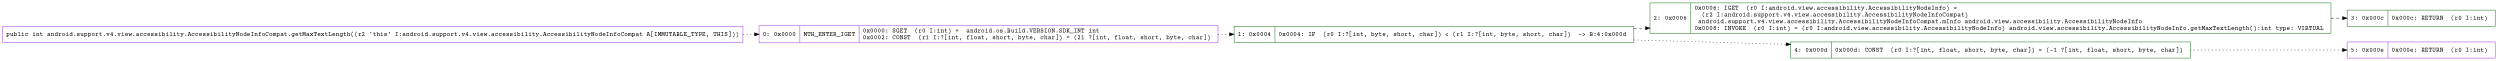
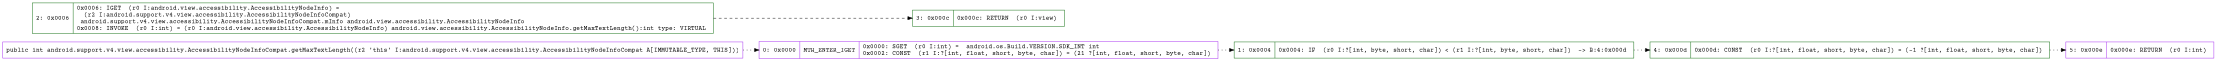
  digraph {
    fontname="Courier Prime"
    rankdir=LR
    node [color=darkgreen fontname="Courier Prime" shape=record]
    edge [fontname="Courier Prime" style=dotted]
    n1 [color=purple label="{0\:\ 0x0000|MTH_ENTER_IGET\l|0x0000: SGET  (r0 I:int) =  android.os.Build.VERSION.SDK_INT int \l0x0002: CONST  (r1 I:?[int, float, short, byte, char]) = (21 ?[int, float, short, byte, char]) \l}"]
    n2 [label="{1\:\ 0x0004|0x0004: IF  (r0 I:?[int, byte, short, char]) \< (r1 I:?[int, byte, short, char])  \-\> B:4:0x000d \l}"]
    n3 [label="{2\:\ 0x0006|0x0006: IGET  (r0 I:android.view.accessibility.AccessibilityNodeInfo) = \l  (r2 I:android.support.v4.view.accessibility.AccessibilityNodeInfoCompat)\l android.support.v4.view.accessibility.AccessibilityNodeInfoCompat.mInfo android.view.accessibility.AccessibilityNodeInfo \l0x0008: INVOKE  (r0 I:int) = (r0 I:android.view.accessibility.AccessibilityNodeInfo) android.view.accessibility.AccessibilityNodeInfo.getMaxTextLength():int type: VIRTUAL \l}"]
    n4 [label="{4\:\ 0x000d|0x000d: CONST  (r0 I:?[int, float, short, byte, char]) = (\-1 ?[int, float, short, byte, char]) \l}"]
-   n5 [label="{3\:\ 0x000c|0x000c: RETURN  (r0 I:int) \l}"]
+   n5 [label="{3\:\ 0x000c|0x000c: RETURN  (r0 I:view) \l}"]
    n6 [color=purple label="{5\:\ 0x000e|0x000e: RETURN  (r0 I:int) \l}"]
    n7 [color=purple label="{public int android.support.v4.view.accessibility.AccessibilityNodeInfoCompat.getMaxTextLength((r2 'this' I:android.support.v4.view.accessibility.AccessibilityNodeInfoCompat A[IMMUTABLE_TYPE, THIS])) }"]
    n1 -> n2
-   n2 -> n3 [style=dashed]
    n2 -> n4
    n3 -> n5 [style=dashed]
    n4 -> n6
    n7 -> n1
  }
